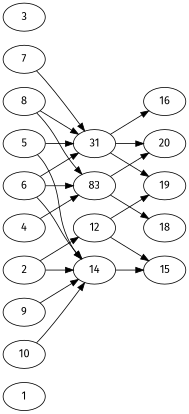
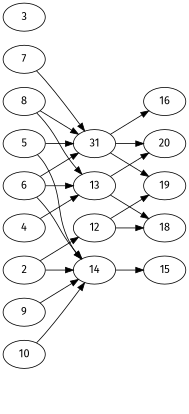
  digraph {
    fontname="Fira Sans"
    rankdir=LR
    node [alpha=0.13 fontname="Fira Sans"]
    edge [fontname="Fira Sans"]
-   1 [alpha=0.03 expect_size=8453120]
    2 [alpha=0.15 expect_size=46752768]
    12 [alpha=0.19 expect_size=7811072]
    14 [alpha=0.04 expect_size=43079680]
    19 [alpha=0.16 expect_size=17350656]
    18 [alpha=0.01 expect_size=35705856]
    15 [alpha=0.16 expect_size=44917760]
    3 [alpha=0.00 expect_size=31725568]
    4 [alpha=0.01 expect_size=30681088]
-   13 [alpha=0.01 expect_size=42762240 label=83]
+   13 [alpha=0.01 expect_size=42762240]
    20 [alpha=0.07 expect_size=47551488]
    5 [alpha=0.11 expect_size=9495552]
    n13 [alpha=0.18 expect_size=48850944 label=31]
    16 [expect_size=23796736]
    6 [expect_size=19637248]
    7 [alpha=0.12 expect_size=27942912]
    8 [alpha=0.12 expect_size=10726400]
    9 [expect_size=38708224]
    10 [expect_size=27374592]
    2 -> 12
    2 -> 14
    12 -> 19
-   12 -> 15
+   12 -> 18
    14 -> 15
    4 -> 13
    13 -> 18
    13 -> 20
    5 -> 14
    5 -> n13
    n13 -> 19
    n13 -> 20
    n13 -> 16
    6 -> 14
    6 -> 13
    6 -> n13
    7 -> n13
    8 -> 13
    8 -> n13
    9 -> 14
    10 -> 14
  }
